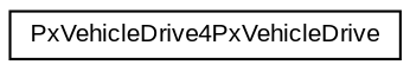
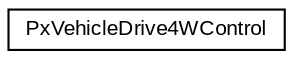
  digraph {
    rankdir=LR
    fontname="Liberation Sans"
-   n1 [color=black fillcolor=white fontname="Liberation Sans" fontsize=10 height=0.2 label=PxVehicleDrive4PxVehicleDrive shape=record style=filled width=0.4]
+   n1 [color=black fillcolor=white fontname="Liberation Sans" fontsize=10 height=0.2 label=PxVehicleDrive4WControl shape=record style=filled width=0.4]
  }
